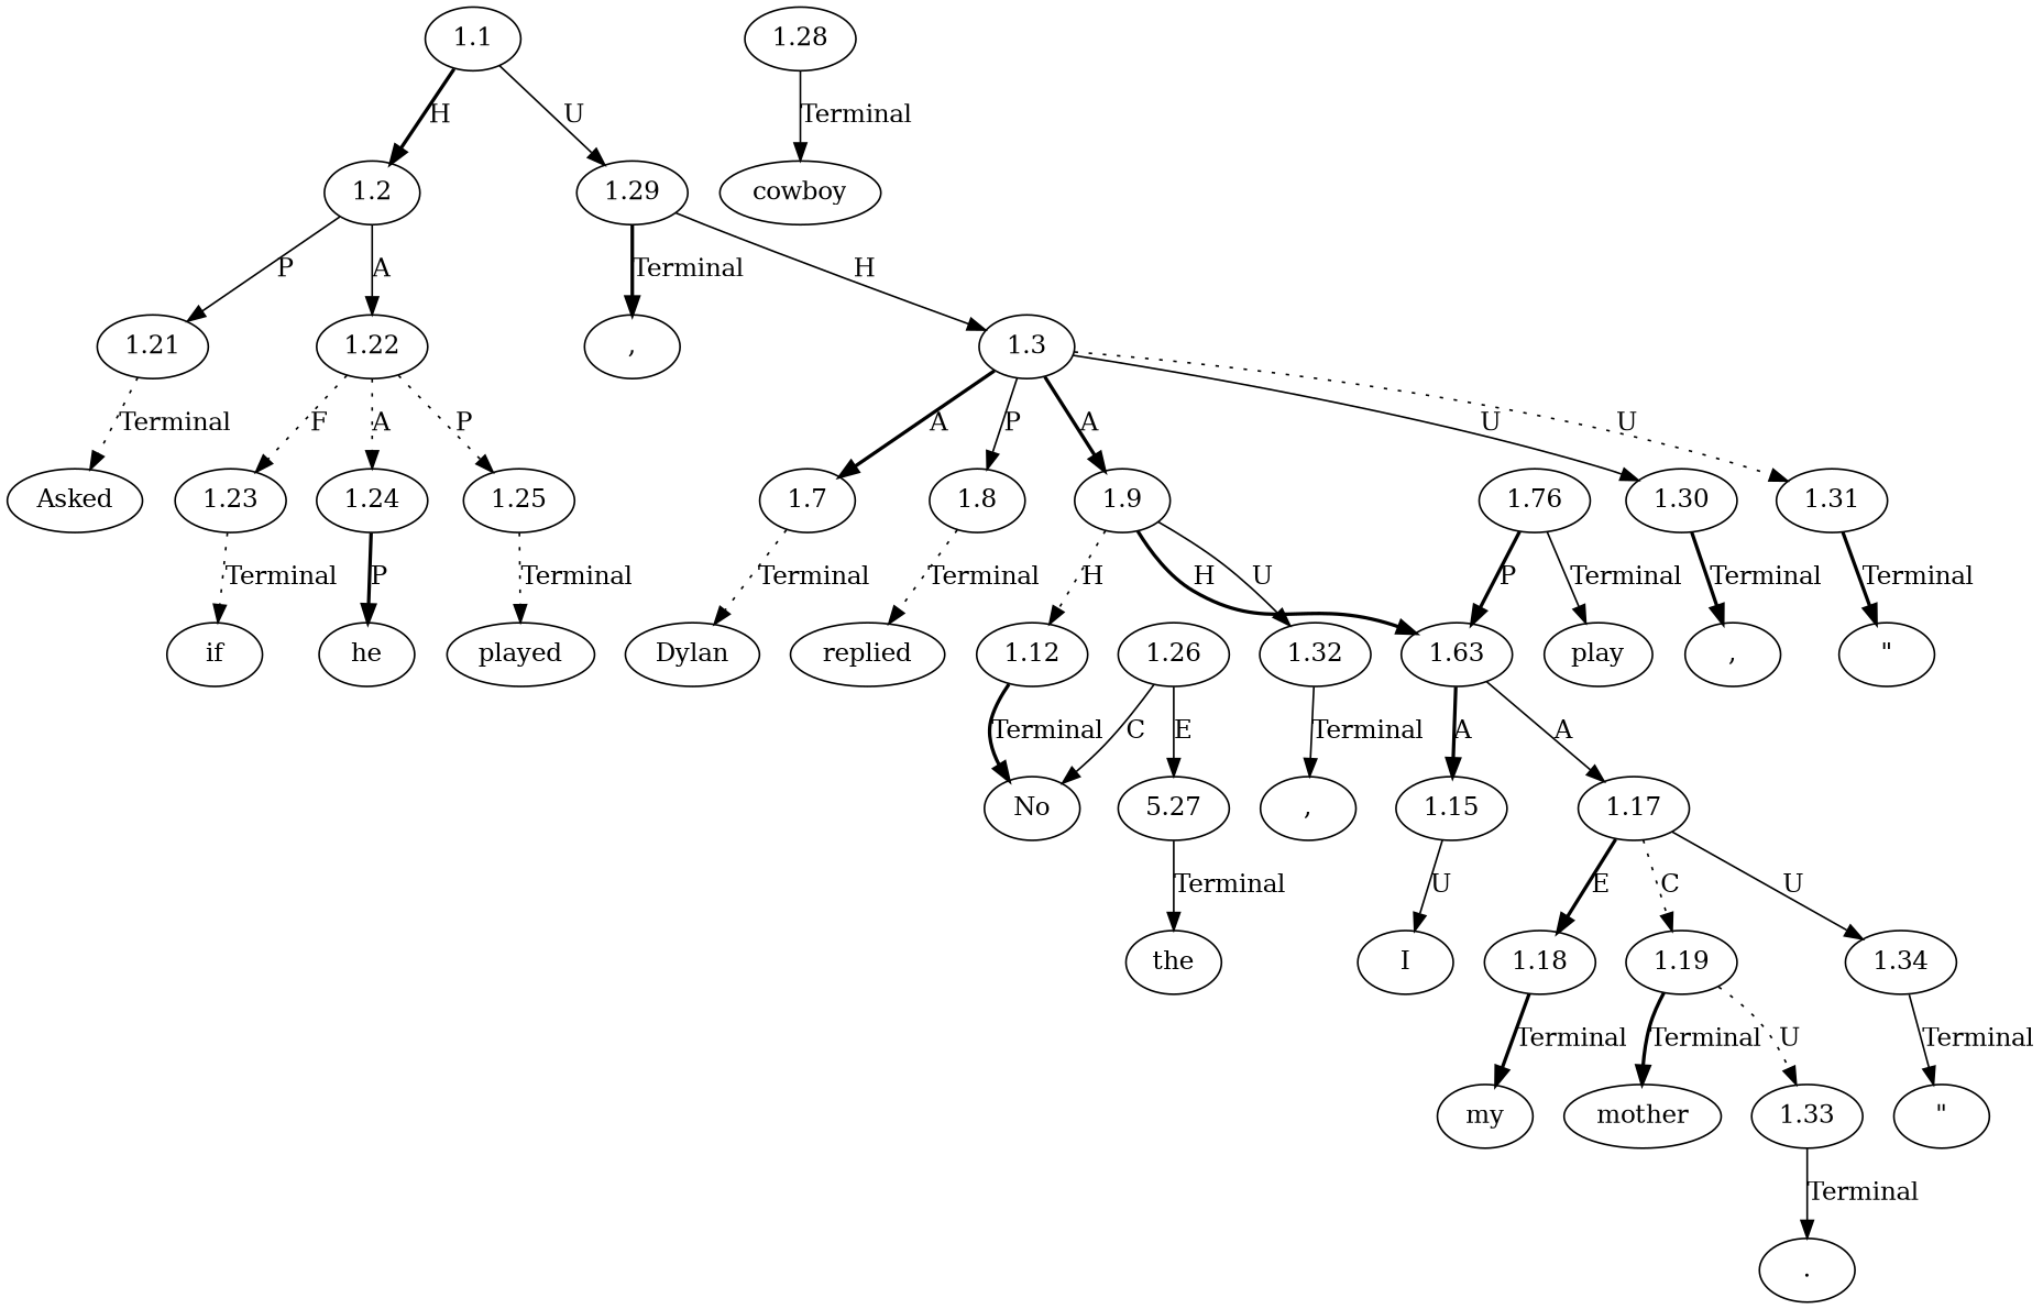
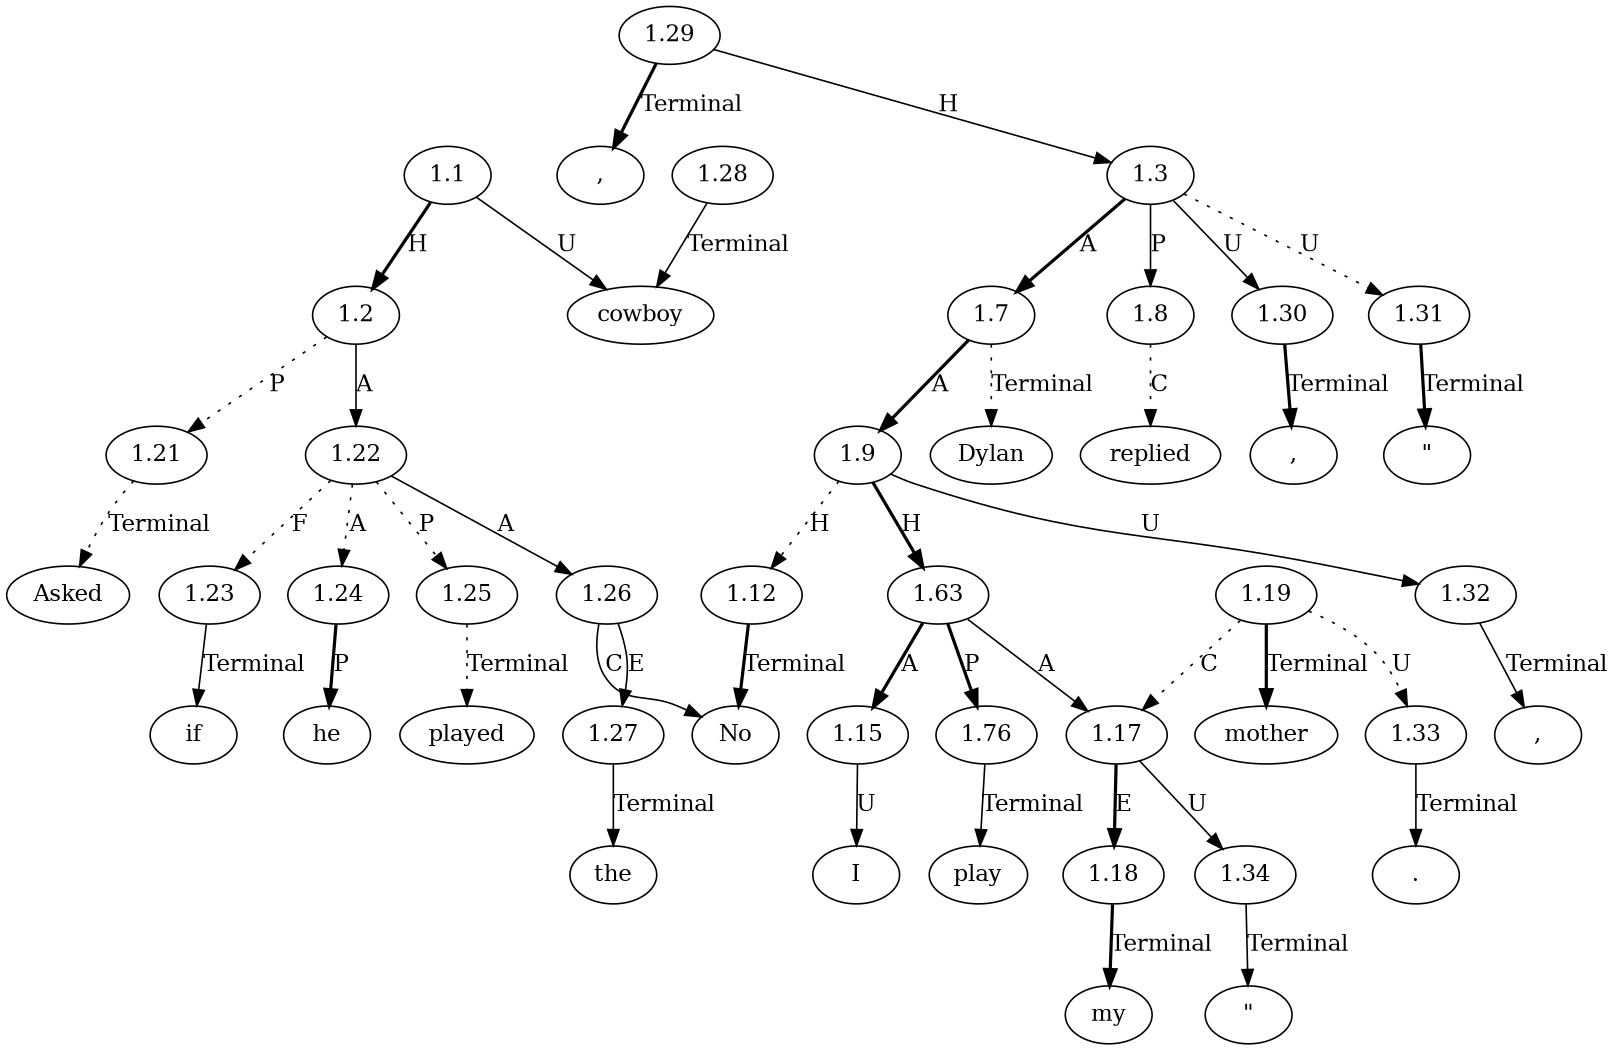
  digraph {
    node [ordering=out]
    edge [ordering=out style=solid]
    n1 [label=Asked]
    n2 [label=","]
    n3 [label="\""]
    n4 [label=No]
    n5 [label=","]
    n6 [label=I]
    n7 [label=play]
    n8 [label=my]
    n9 [label=mother]
    n10 [label="."]
    n11 [label="\""]
    n12 [label=if]
    n13 [label=he]
    n14 [label=played]
    n15 [label=the]
    n16 [label=cowboy]
    n17 [label=","]
    n18 [label=Dylan]
    n19 [label=replied]
    n20 [label=1.1]
    n21 [label=1.2]
    n22 [label=1.29]
    n23 [label=1.21]
    n24 [label=1.22]
    n25 [label=1.3]
    n26 [label=1.7]
    n27 [label=1.8]
    n28 [label=1.9]
    n29 [label=1.30]
    n30 [label=1.31]
    n31 [label=1.23]
    n32 [label=1.24]
    n33 [label=1.25]
    n34 [label=1.26]
    n35 [label=1.12]
    n36 [label=1.63]
    n37 [label=1.32]
    n38 [label=1.15]
    n39 [label=1.76]
    n40 [label=1.17]
    n41 [label=1.18]
    n42 [label=1.19]
    n43 [label=1.34]
    n44 [label=1.33]
-   n45 [label=5.27]
+   n45 [label=1.27]
    n46 [label=1.28]
    n20 -> n21 [label=H style=bold]
-   n20 -> n22 [label=U]
-   n21 -> n23 [label=P]
+   n20 -> n16 [label=U]
+   n21 -> n23 [label=P style=dotted]
    n21 -> n24 [label=A]
    n22 -> n17 [label=Terminal style=bold]
    n22 -> n25 [label=H]
    n23 -> n1 [label=Terminal style=dotted]
    n24 -> n31 [label=F style=dotted]
    n24 -> n32 [label=A style=dotted]
    n24 -> n33 [label=P style=dotted]
+   n24 -> n34 [label=A]
    n25 -> n26 [label=A style=bold]
    n25 -> n27 [label=P]
-   n25 -> n28 [label=A style=bold]
+   n26 -> n28 [label=A style=bold]
    n25 -> n29 [label=U]
    n25 -> n30 [label=U style=dotted]
    n26 -> n18 [label=Terminal style=dotted]
-   n27 -> n19 [label=Terminal style=dotted]
+   n27 -> n19 [label=C style=dotted]
    n28 -> n35 [label=H style=dotted]
    n28 -> n36 [label=H style=bold]
    n28 -> n37 [label=U]
    n29 -> n2 [label=Terminal style=bold]
    n30 -> n3 [label=Terminal style=bold]
-   n31 -> n12 [label=Terminal style=dotted]
+   n31 -> n12 [label=Terminal]
    n32 -> n13 [label=P style=bold]
    n33 -> n14 [label=Terminal style=dotted]
    n34 -> n4 [label=C]
    n34 -> n45 [label=E]
    n35 -> n4 [label=Terminal style=bold]
    n36 -> n38 [label=A style=bold]
-   n39 -> n36 [label=P style=bold]
+   n36 -> n39 [label=P style=bold]
    n36 -> n40 [label=A]
    n37 -> n5 [label=Terminal]
    n38 -> n6 [label=U]
    n39 -> n7 [label=Terminal]
    n40 -> n41 [label=E style=bold]
-   n40 -> n42 [label=C style=dotted]
+   n42 -> n40 [label=C style=dotted]
    n40 -> n43 [label=U]
    n41 -> n8 [label=Terminal style=bold]
    n42 -> n9 [label=Terminal style=bold]
    n42 -> n44 [label=U style=dotted]
    n43 -> n11 [label=Terminal]
    n44 -> n10 [label=Terminal]
    n45 -> n15 [label=Terminal]
    n46 -> n16 [label=Terminal]
  }
